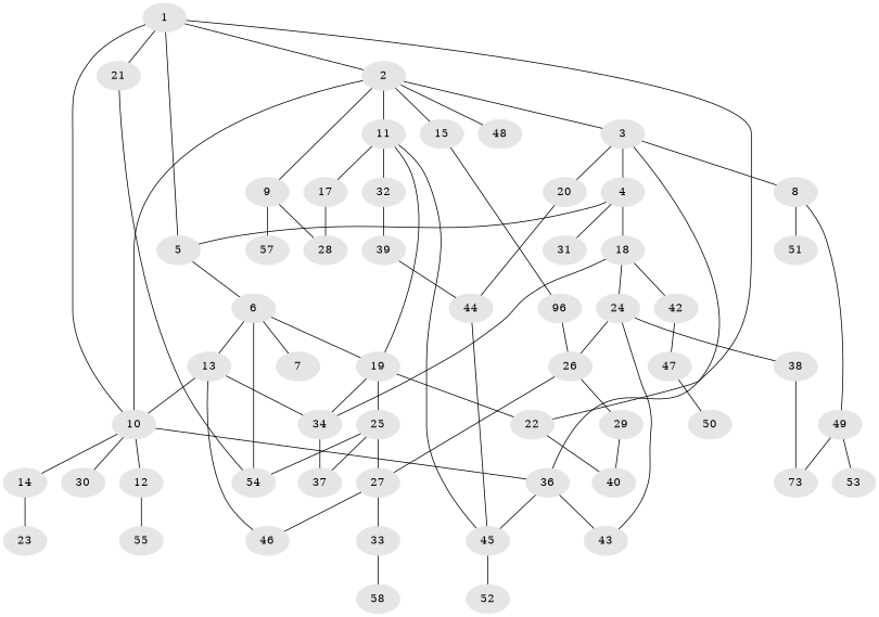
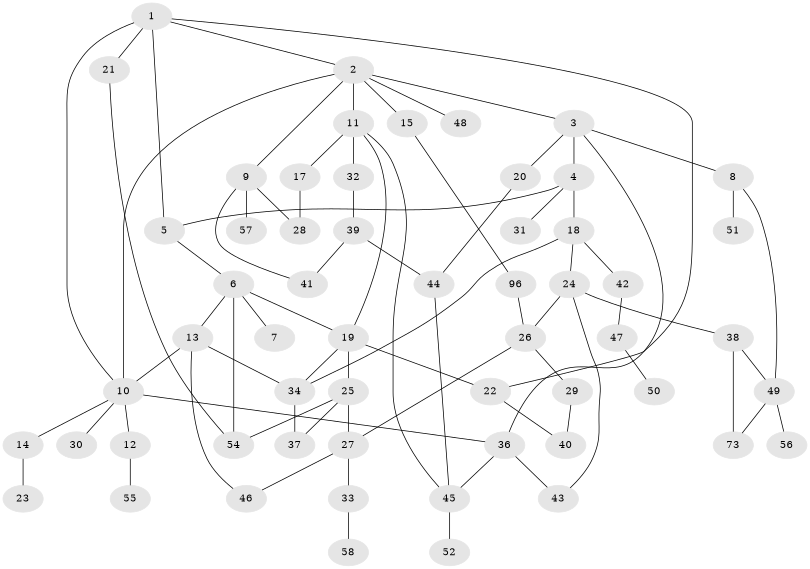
  graph {
    node [color=gray90 style=filled]
    1
    2
    5
    10
    21
    22
    3
    9
    11
    15
    48
    6
    36
    12
    14
    30
    54
    40
    4
    8
    20
    28
+   41
    57
    19
    17
    32
    45
    n29 [label=96]
    18
    31
    49
    51
    44
    43
    34
    24
    42
    7
    13
    46
    25
    n43 [label=73]
-   56 [label=53]
+   56
    55
    23
    39
    52
    37
    26
    27
    29
    38
    47
    33
    58
    50
    1 -- 2
    1 -- 5
    1 -- 10
    1 -- 21
    1 -- 22
    2 -- 10
    2 -- 3
    2 -- 9
    2 -- 11
    2 -- 15
    2 -- 48
    5 -- 6
    10 -- 36
    10 -- 12
    10 -- 14
    10 -- 30
    21 -- 54
    22 -- 40
    3 -- 36
    3 -- 4
    3 -- 8
    3 -- 20
    9 -- 28
+   9 -- 41
    9 -- 57
    11 -- 19
    11 -- 17
    11 -- 32
    11 -- 45
    15 -- n29
    6 -- 54
    6 -- 19
    6 -- 7
    6 -- 13
    36 -- 45
    36 -- 43
    12 -- 55
    14 -- 23
    4 -- 5
    4 -- 18
    4 -- 31
    8 -- 49
    8 -- 51
    20 -- 44
    19 -- 22
    19 -- 34
    19 -- 25
    17 -- 28
    32 -- 39
    45 -- 52
    n29 -- 26
    18 -- 34
    18 -- 24
    18 -- 42
    49 -- n43
    49 -- 56
    44 -- 45
    34 -- 37
    24 -- 43
    24 -- 26
    24 -- 38
    42 -- 47
    13 -- 10
    13 -- 34
    13 -- 46
    25 -- 54
    25 -- 37
    25 -- 27
+   39 -- 41
    39 -- 44
    26 -- 27
    26 -- 29
    27 -- 46
    27 -- 33
    29 -- 40
+   38 -- 49
    38 -- n43
    47 -- 50
    33 -- 58
  }
